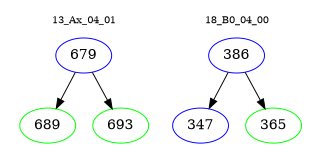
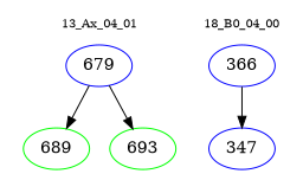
  digraph {
    node [color=blue]
    edge [color=black]
    n1 [label=679]
    n2 [color=green label=689]
    n3 [color=green label=693]
-   n4 [label=386]
+   n4 [label=366]
    n5 [label=347]
-   n6 [color=green label=365]
    subgraph cluster_1 {
      color=white
      fontsize=10
      label="13_Ax_04_01"
      n1
      n2
      n3
    }
    subgraph cluster_2 {
      color=white
      fontsize=10
      label="18_B0_04_00"
      n4
      n5
-     n6
    }
    n1 -> n2
    n1 -> n3
    n4 -> n5
-   n4 -> n6
  }
